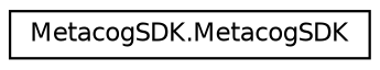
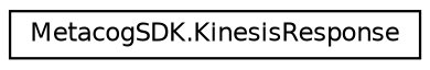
  digraph {
    rankdir=LR
-   n1 [color=black fillcolor=white fontname=Helvetica fontsize=10 height=0.2 label="MetacogSDK.MetacogSDK" shape=record style=filled width=0.4]
+   n1 [color=black fillcolor=white fontname=Helvetica fontsize=10 height=0.2 label="MetacogSDK.KinesisResponse" shape=record style=filled width=0.4]
  }
